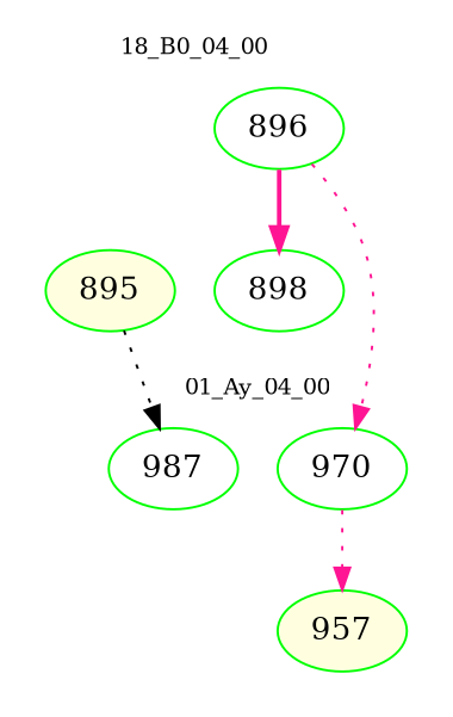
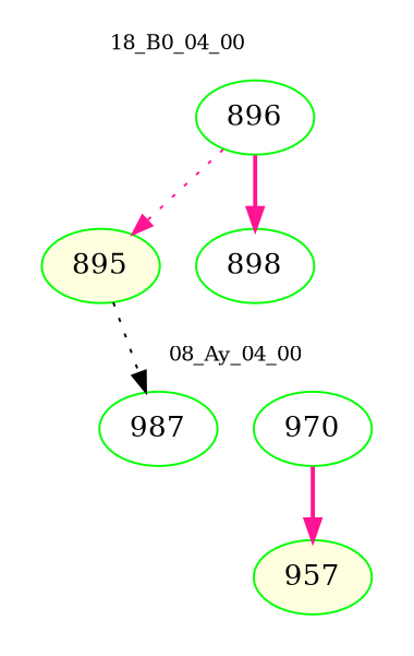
  digraph {
    node [color=green fillcolor=white style=filled]
    edge [color=deeppink style=bold]
    n1 [label=970]
    n2 [fillcolor=lightyellow label=957]
    n3 [label=987]
    n4 [label=896]
    n5 [fillcolor=lightyellow label=895]
    n6 [label=898]
    subgraph cluster_1 {
      color=white
      fontsize=10
-     label="01_Ay_04_00"
+     label="08_Ay_04_00"
      n1
      n2
      n3
    }
    subgraph cluster_2 {
      color=white
      fontsize=10
      label="18_B0_04_00"
      n4
      n5
      n6
    }
-   n1 -> n2 [style=dotted]
-   n4 -> n1 [style=dotted]
+   n1 -> n2
+   n4 -> n5 [style=dotted]
    n4 -> n6
    n5 -> n3 [color=black style=dotted]
  }
